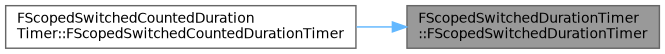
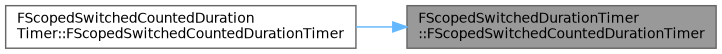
  digraph {
    rankdir=RL
    node [fontname=Helvetica fontsize=10 shape=box style=filled]
-   n1 [color=gray40 fillcolor=grey60 fontcolor=black height=0.2 label="FScopedSwitchedDurationTimer\l::FScopedSwitchedDurationTimer" width=0.4]
+   n1 [color=gray40 fillcolor=grey60 fontcolor=black height=0.2 label="FScopedSwitchedDurationTimer\l::FScopedSwitchedCountedDurationTimer" width=0.4]
    n2 [color=grey40 fillcolor=white height=0.2 label="FScopedSwitchedCountedDuration\lTimer::FScopedSwitchedCountedDurationTimer" width=0.4]
    n1 -> n2 [color=steelblue1 dir=back fontname=Helvetica fontsize=10 labelfontname=Helvetica labelfontsize=10 style=solid]
  }
